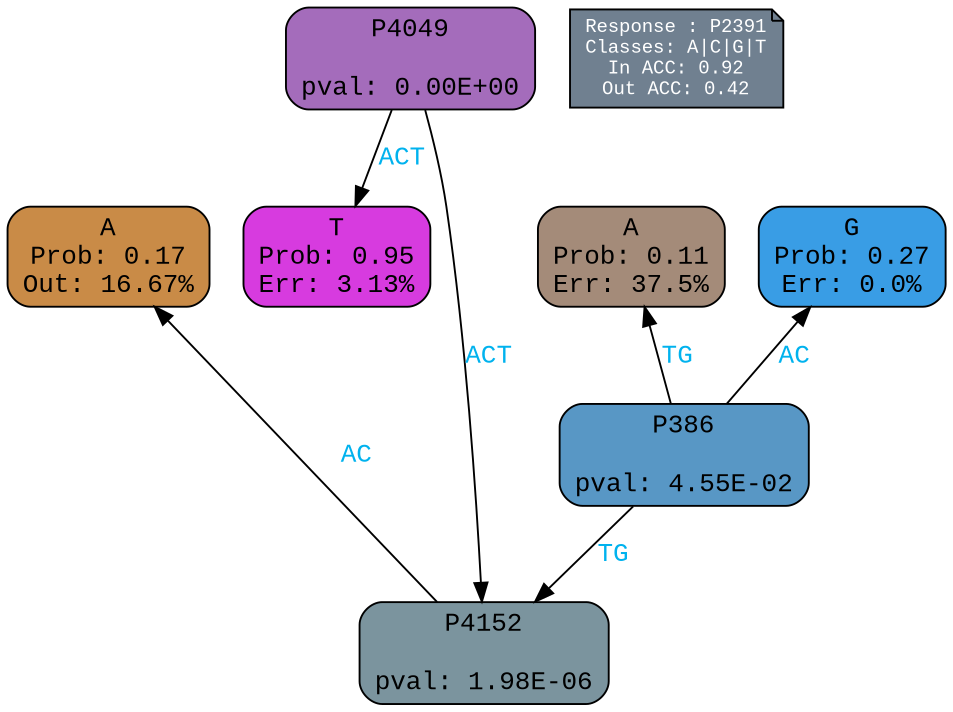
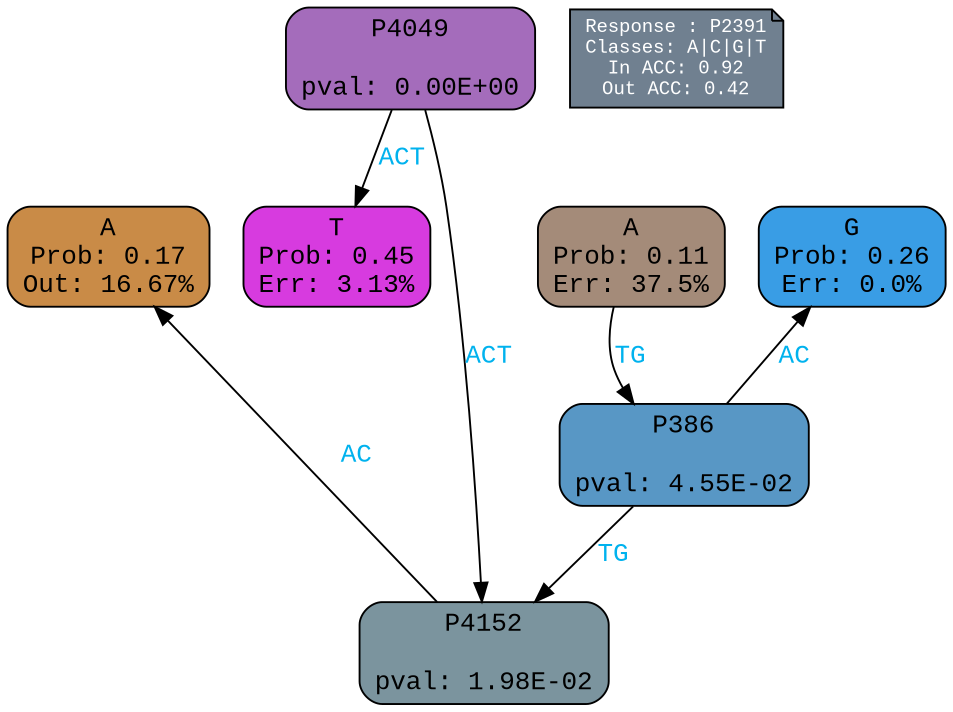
  digraph {
    fontname="Liberation Mono"
    ranksep=equally
    splines=polylines
    node [color=black fontname="Liberation Mono" shape=box style="filled, rounded"]
    edge [fontcolor=deepskyblue2 fontname="Liberation Mono"]
    n1 [fillcolor="#c98b47" label="A\nProb: 0.17\nOut: 16.67%"]
-   n2 [fillcolor="#399de5" label="G\nProb: 0.27\nErr: 0.0%"]
+   n2 [fillcolor="#399de5" label="G\nProb: 0.26\nErr: 0.0%"]
    n3 [fillcolor="#a48b79" label="A\nProb: 0.11\nErr: 37.5%"]
-   n4 [fillcolor="#d73bdf" label="T\nProb: 0.95\nErr: 3.13%"]
+   n4 [fillcolor="#d73bdf" label="T\nProb: 0.45\nErr: 3.13%"]
    n5 [align=left fillcolor=slategray fontcolor=white fontsize=10 label="Response : P2391\nClasses: A|C|G|T\nIn ACC: 0.92\nOut ACC: 0.42\n" shape=note style=filled]
    n6 [fillcolor="#a46cbb" label="P4049\n\npval: 0.00E+00"]
-   n7 [fillcolor="#7b949e" label="P4152\n\npval: 1.98E-06"]
+   n7 [fillcolor="#7b949e" label="P4152\n\npval: 1.98E-02"]
    n8 [fillcolor="#5897c5" label="P386\n\npval: 4.55E-02"]
    subgraph sub_1 {
      rank=same
      n1
      n2
      n3
      n4
    }
    subgraph sub_2 {
      rank=same
      n5
      n6
    }
    n6 -> n4 [label=ACT]
    n6 -> n7 [label=ACT]
    n7 -> n1 [label=AC]
    n8 -> n2 [label=AC]
-   n8 -> n3 [label=TG]
+   n3 -> n8 [label=TG]
    n8 -> n7 [label=TG]
  }
